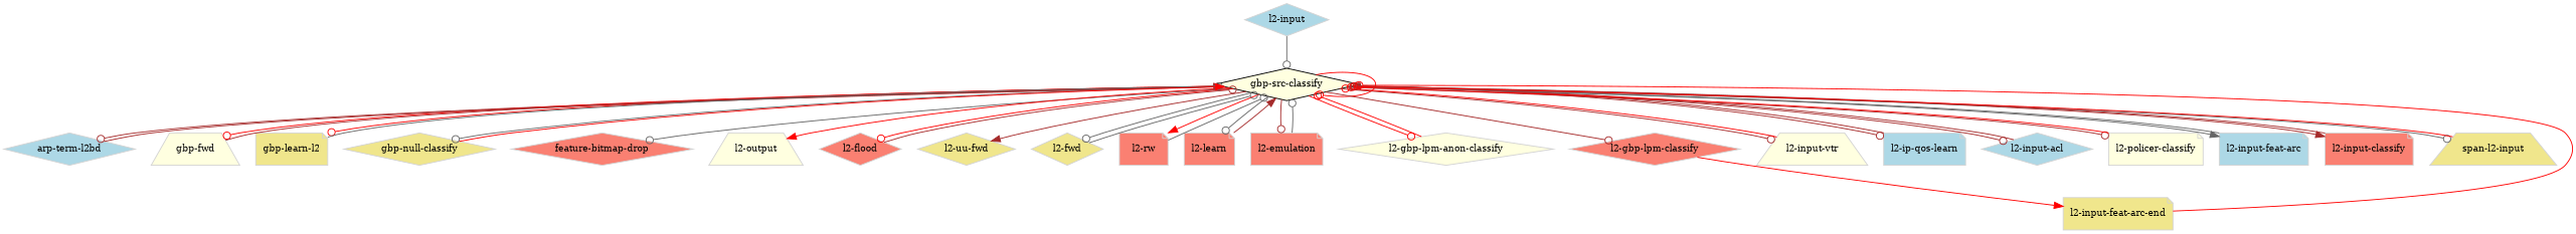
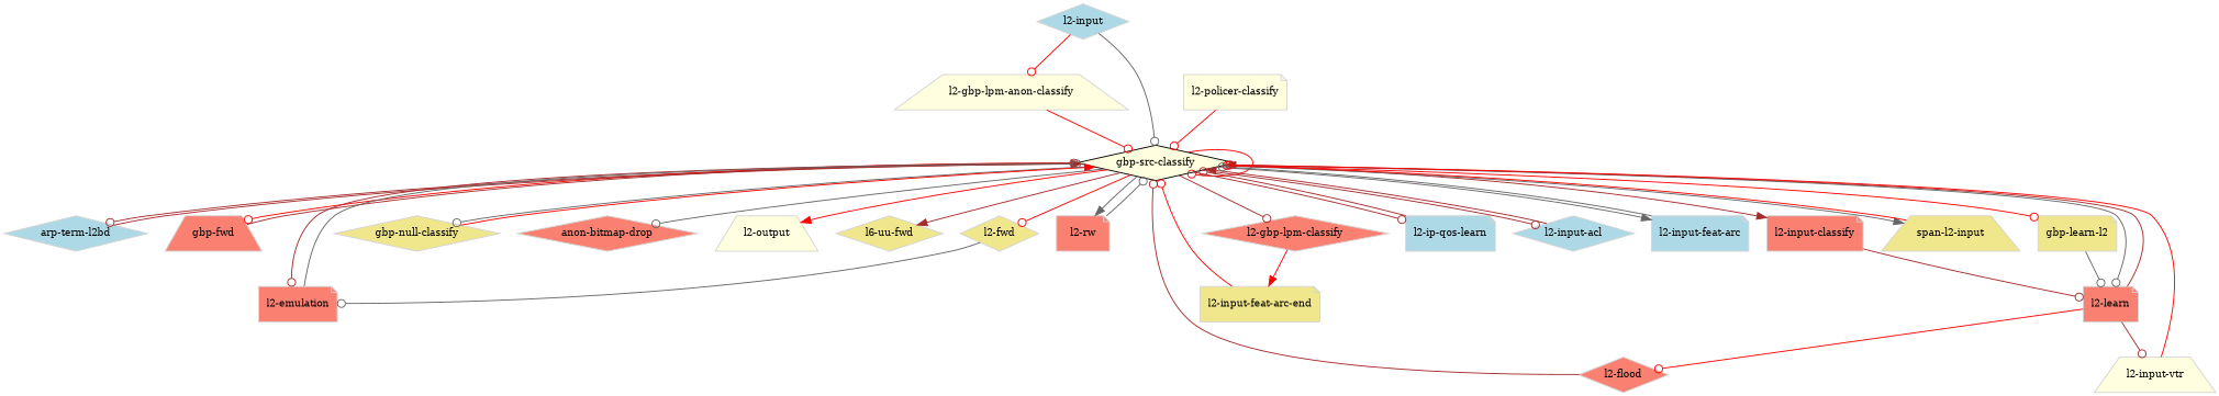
  digraph {
    rankdir=TB
    node [color=lightgray fillcolor=salmon fontcolor=black fontsize=10 shape=diamond style=filled]
    edge [arrowhead=odot color=brown fontsize=8]
    "gbp-src-classify" [color=black fillcolor=lightyellow]
    "arp-term-l2bd" [fillcolor=lightblue]
-   "gbp-fwd" [fillcolor=lightyellow shape=trapezium]
+   "gbp-fwd" [shape=trapezium]
    "gbp-learn-l2" [fillcolor=khaki shape=note]
    "gbp-null-classify" [fillcolor=khaki]
-   "feature-bitmap-drop"
+   "feature-bitmap-drop" [label="anon-bitmap-drop"]
    "l2-output" [fillcolor=lightyellow shape=trapezium]
    "l2-flood"
-   "l2-uu-fwd" [fillcolor=khaki]
+   "l2-uu-fwd" [fillcolor=khaki label="l6-uu-fwd"]
    "l2-fwd" [fillcolor=khaki]
    "l2-rw" [shape=note]
    "l2-learn" [shape=note]
    "l2-emulation" [shape=note]
-   "l2-gbp-lpm-anon-classify" [fillcolor=lightyellow]
+   "l2-gbp-lpm-anon-classify" [fillcolor=lightyellow shape=trapezium]
    "l2-gbp-lpm-classify"
    "l2-input-vtr" [fillcolor=lightyellow shape=trapezium]
    n17 [fillcolor=lightblue label="l2-ip-qos-learn" shape=note]
    "l2-input-acl" [fillcolor=lightblue]
    "l2-policer-classify" [fillcolor=lightyellow shape=note]
    "l2-input-feat-arc" [fillcolor=lightblue shape=note]
    "l2-input-classify" [shape=note]
    "span-l2-input" [fillcolor=khaki shape=trapezium]
    "l2-input-feat-arc-end" [fillcolor=khaki shape=note]
    "l2-input" [fillcolor=lightblue]
    "gbp-src-classify" -> "gbp-src-classify" [color=red]
    "gbp-src-classify" -> "arp-term-l2bd"
    "gbp-src-classify" -> "gbp-fwd" [color=red]
    "gbp-src-classify" -> "gbp-learn-l2" [color=red]
    "gbp-src-classify" -> "gbp-null-classify" [color=gray40]
    "gbp-src-classify" -> "feature-bitmap-drop" [color=gray40]
    "gbp-src-classify" -> "l2-output" [arrowhead=normal color=red]
-   "gbp-src-classify" -> "l2-flood" [color=red]
+   "l2-learn" -> "l2-flood" [color=red]
    "gbp-src-classify" -> "l2-uu-fwd" [arrowhead=normal]
-   "gbp-src-classify" -> "l2-fwd" [color=gray40]
-   "gbp-src-classify" -> "l2-rw" [arrowhead=normal color=red]
+   "gbp-src-classify" -> "l2-fwd" [color=red]
+   "gbp-src-classify" -> "l2-rw" [arrowhead=normal color=gray40]
    "gbp-src-classify" -> "l2-learn" [color=gray40]
    "gbp-src-classify" -> "l2-emulation"
-   "gbp-src-classify" -> "l2-gbp-lpm-anon-classify" [color=red]
+   "l2-input" -> "l2-gbp-lpm-anon-classify" [color=red]
    "gbp-src-classify" -> "l2-gbp-lpm-classify"
-   "gbp-src-classify" -> "l2-input-vtr"
+   "l2-learn" -> "l2-input-vtr"
    "gbp-src-classify" -> n17
    "gbp-src-classify" -> "l2-input-acl"
-   "gbp-src-classify" -> "l2-policer-classify"
    "gbp-src-classify" -> "l2-input-feat-arc" [arrowhead=normal color=gray40]
    "gbp-src-classify" -> "l2-input-classify" [arrowhead=normal]
-   "gbp-src-classify" -> "span-l2-input" [color=gray40]
+   "gbp-src-classify" -> "span-l2-input" [arrowhead=normal color=gray40]
    "arp-term-l2bd" -> "gbp-src-classify" [arrowhead=normal]
-   "gbp-fwd" -> "gbp-src-classify" [arrowhead=normal]
-   "gbp-learn-l2" -> "gbp-src-classify" [color=gray40]
+   "gbp-fwd" -> "gbp-src-classify"
+   "gbp-learn-l2" -> "l2-learn" [color=gray40]
    "gbp-null-classify" -> "gbp-src-classify" [arrowhead=normal color=red]
    "l2-flood" -> "gbp-src-classify"
-   "l2-fwd" -> "gbp-src-classify" [color=gray40]
+   "l2-fwd" -> "l2-emulation" [color=gray40]
    "l2-rw" -> "gbp-src-classify" [color=gray40]
    "l2-learn" -> "gbp-src-classify" [arrowhead=normal]
    "l2-emulation" -> "gbp-src-classify" [color=gray40]
    "l2-gbp-lpm-anon-classify" -> "gbp-src-classify" [color=red]
    "l2-gbp-lpm-classify" -> "l2-input-feat-arc-end" [arrowhead=normal color=red]
    "l2-input-vtr" -> "gbp-src-classify" [color=red]
    n17 -> "gbp-src-classify"
    "l2-input-acl" -> "gbp-src-classify" [arrowhead=normal]
    "l2-policer-classify" -> "gbp-src-classify" [color=red]
    "l2-input-feat-arc" -> "gbp-src-classify" [color=gray40]
-   "l2-input-classify" -> "gbp-src-classify"
+   "l2-input-classify" -> "l2-learn"
    "span-l2-input" -> "gbp-src-classify" [color=red]
    "l2-input-feat-arc-end" -> "gbp-src-classify" [color=red]
    "l2-input" -> "gbp-src-classify" [color=gray40]
  }
